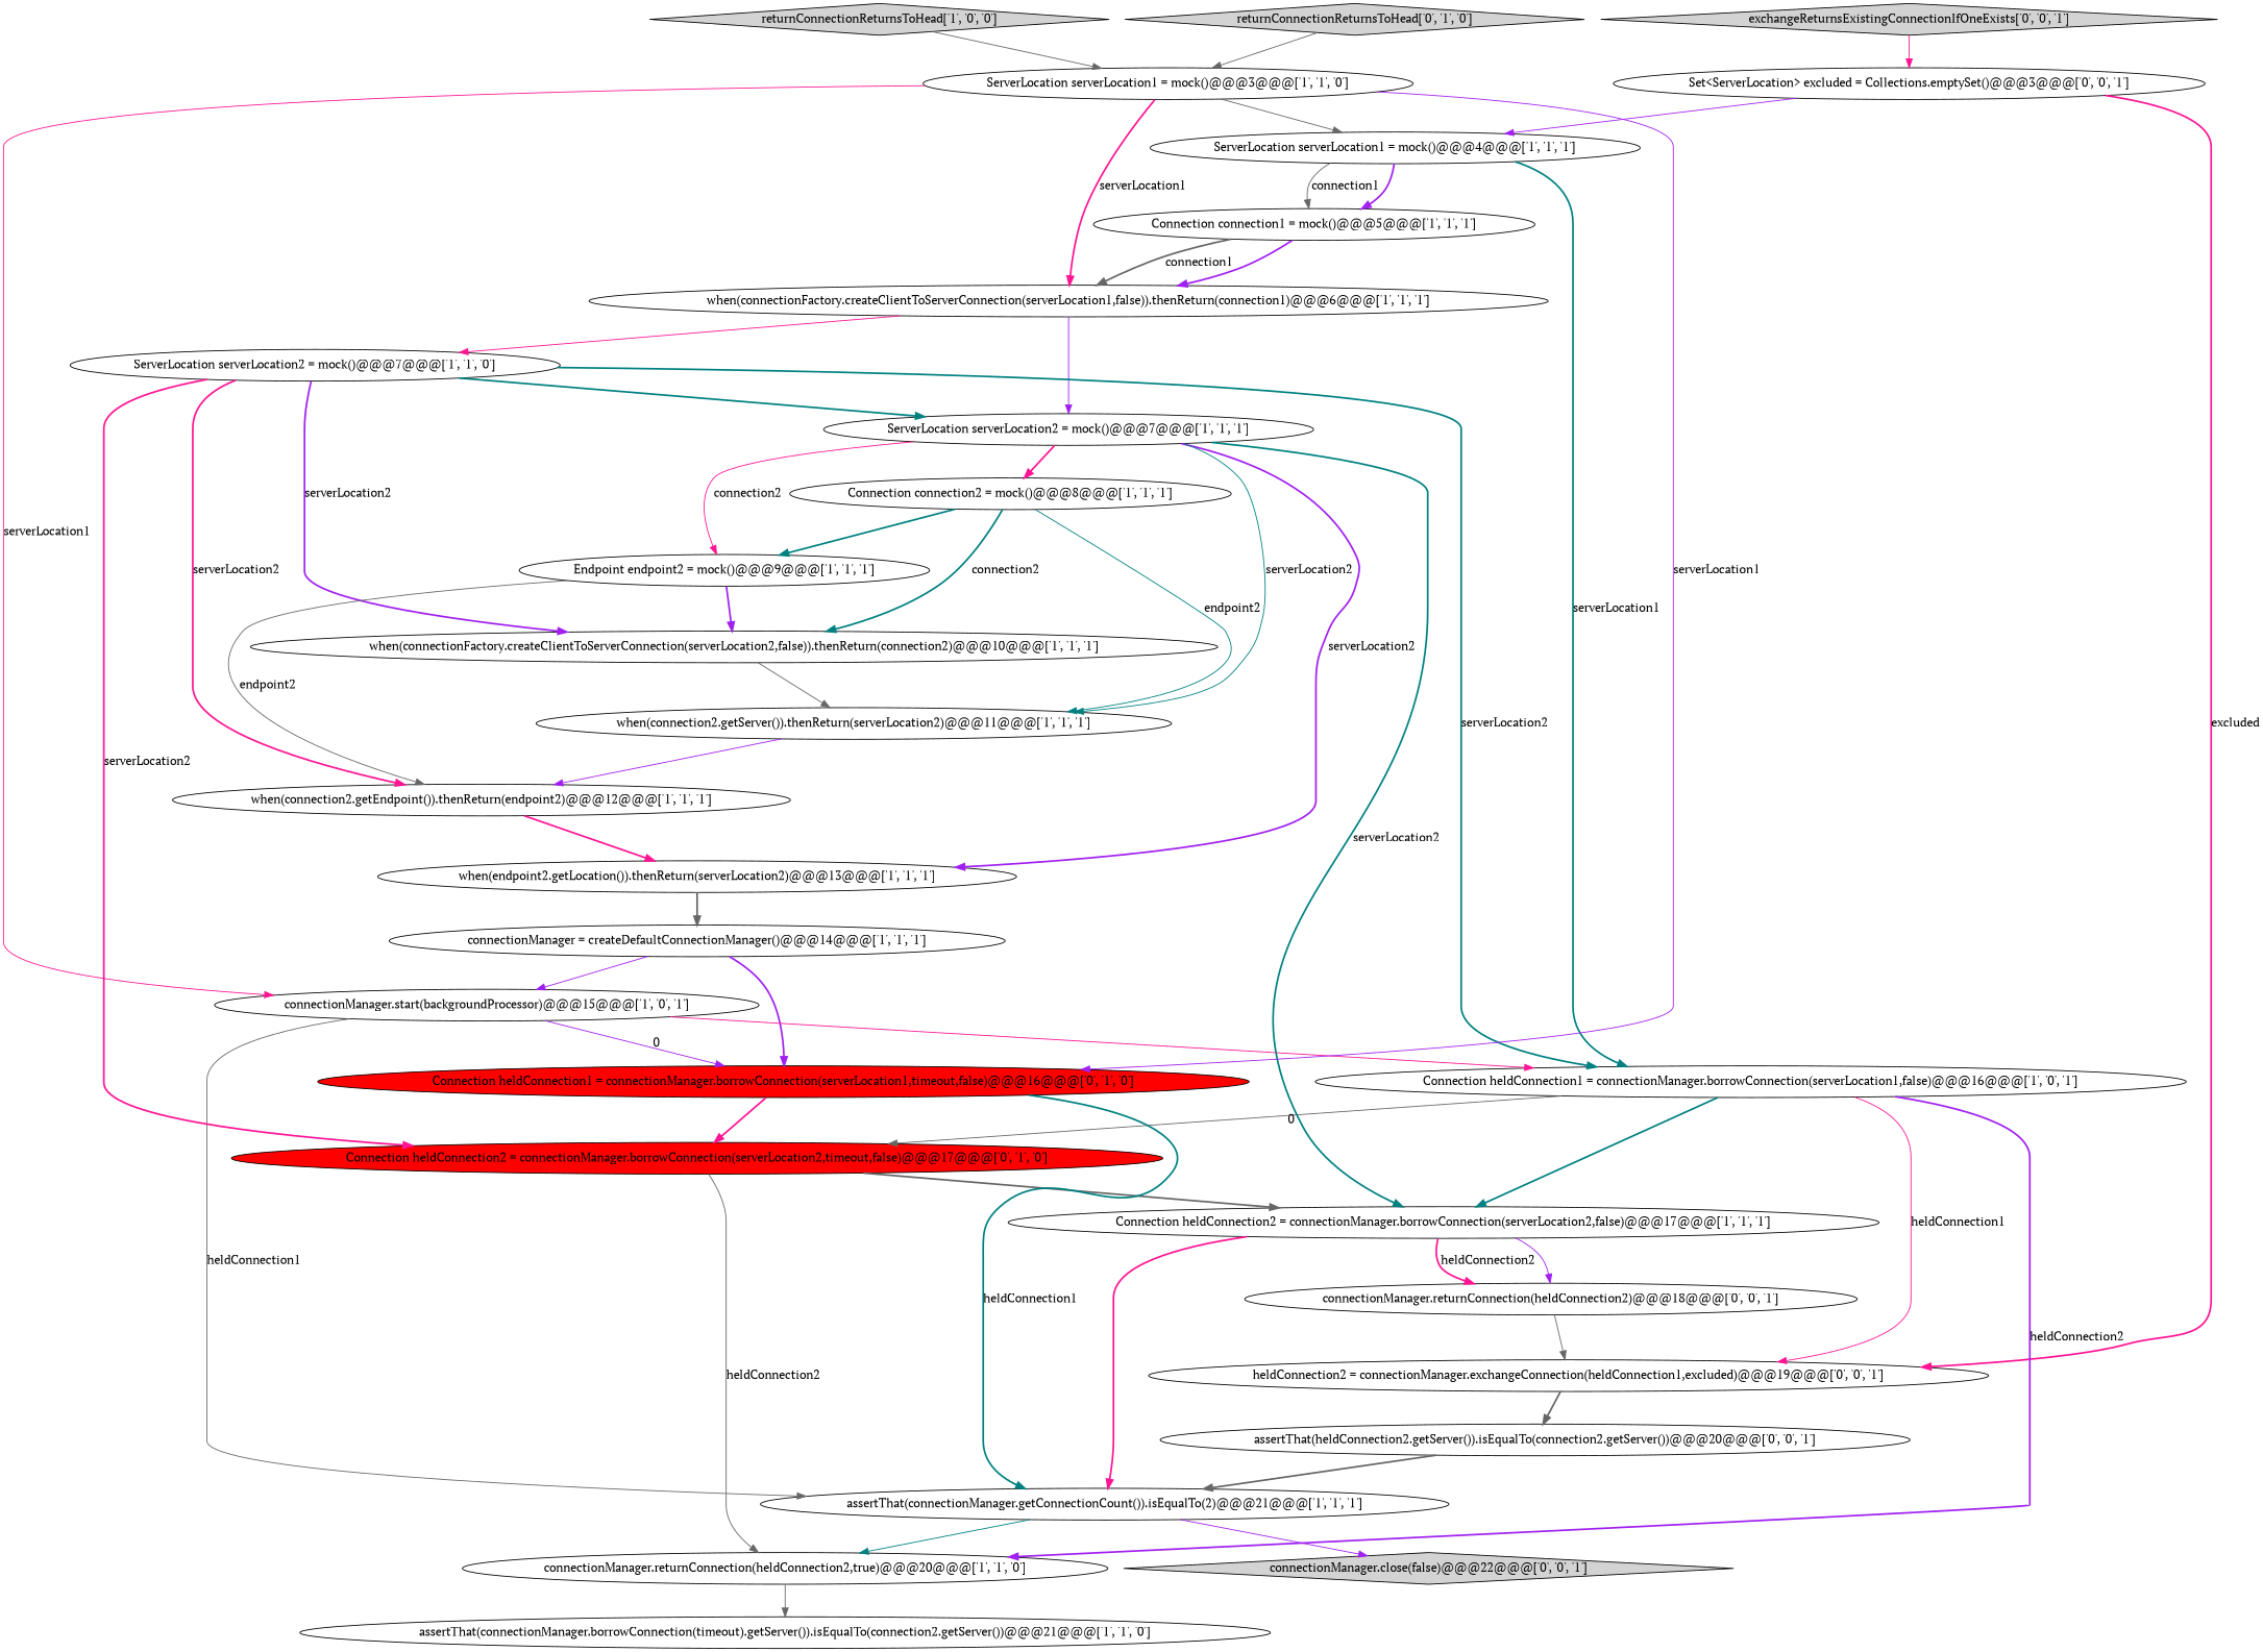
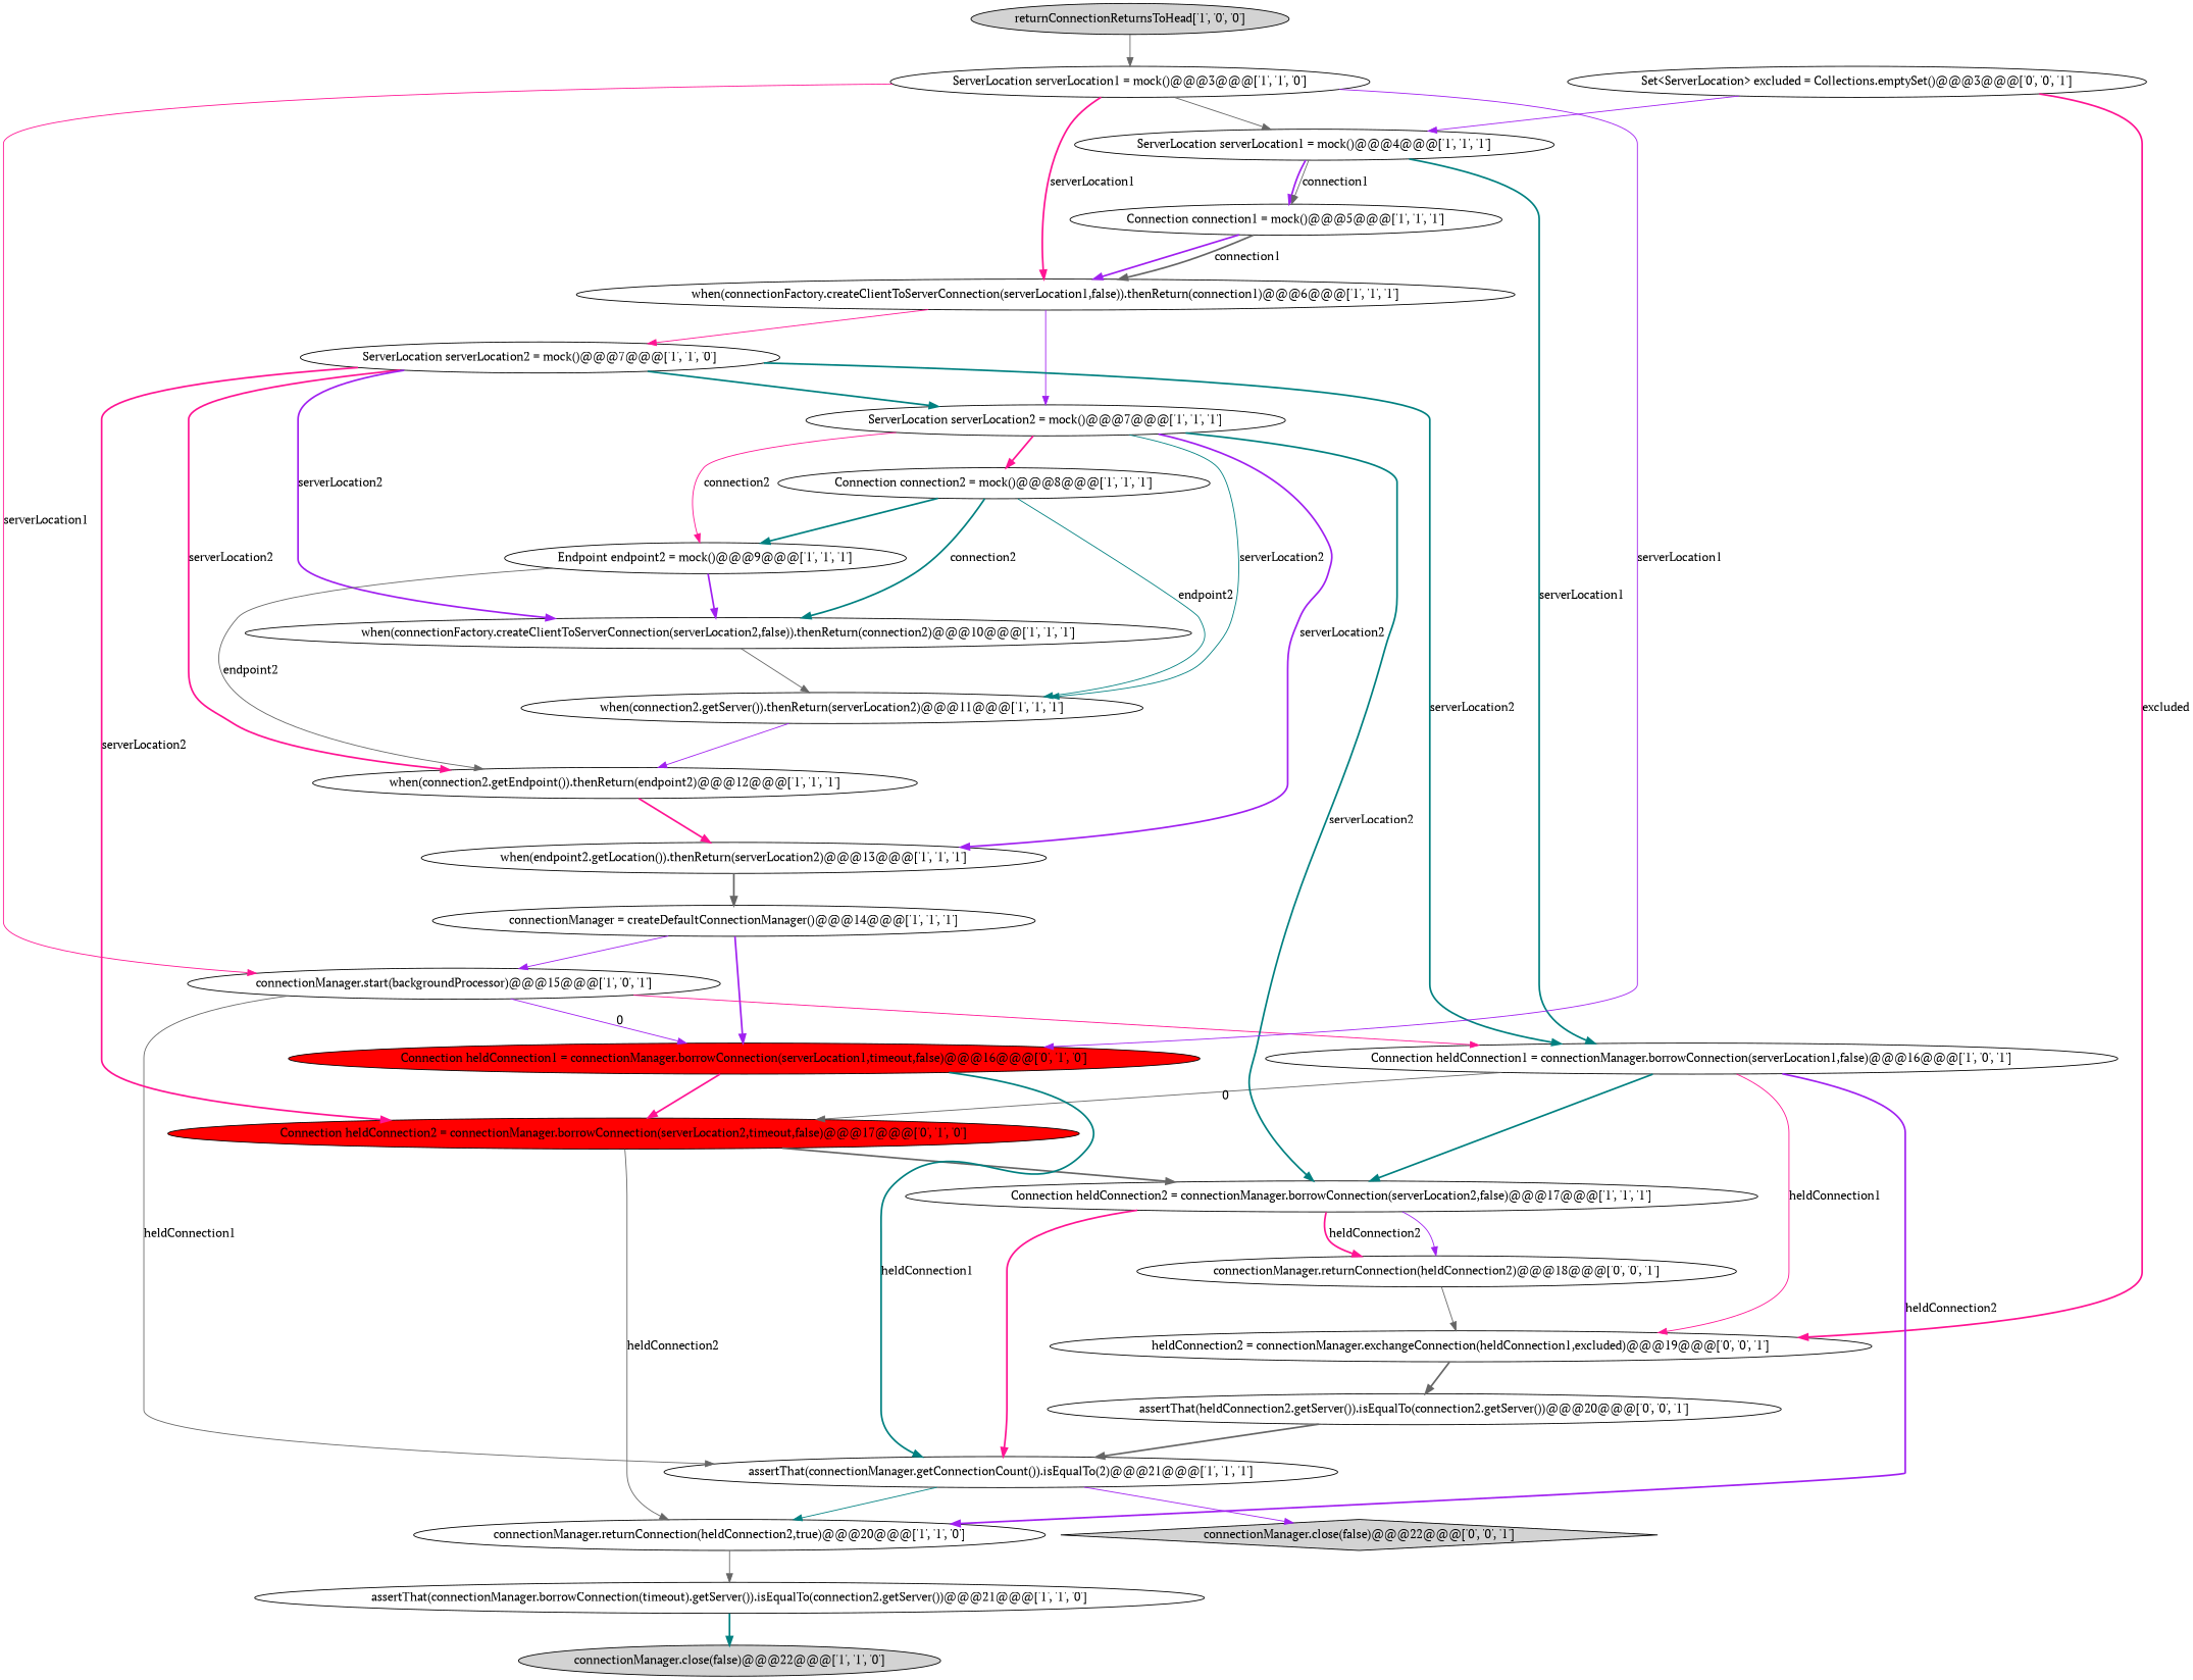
  digraph {
    fontname="PT Serif"
    node [fillcolor=white fontname="PT Serif" shape=ellipse style=filled]
    edge [color=gray40 fontname="PT Serif" style=bold]
    n1 [label="Set<ServerLocation> excluded = Collections.emptySet()@@@3@@@['0', '0', '1']"]
    n2 [label="ServerLocation serverLocation1 = mock()@@@4@@@['1', '1', '1']"]
    n3 [label="heldConnection2 = connectionManager.exchangeConnection(heldConnection1,excluded)@@@19@@@['0', '0', '1']"]
    n4 [label="Connection heldConnection1 = connectionManager.borrowConnection(serverLocation1,false)@@@16@@@['1', '0', '1']"]
    n5 [label="Connection connection1 = mock()@@@5@@@['1', '1', '1']"]
    n6 [label="assertThat(heldConnection2.getServer()).isEqualTo(connection2.getServer())@@@20@@@['0', '0', '1']"]
    n7 [fillcolor=red label="Connection heldConnection2 = connectionManager.borrowConnection(serverLocation2,timeout,false)@@@17@@@['0', '1', '0']"]
    n8 [label="Connection heldConnection2 = connectionManager.borrowConnection(serverLocation2,false)@@@17@@@['1', '1', '1']"]
    n9 [label="connectionManager.returnConnection(heldConnection2,true)@@@20@@@['1', '1', '0']"]
    n10 [label="when(connectionFactory.createClientToServerConnection(serverLocation1,false)).thenReturn(connection1)@@@6@@@['1', '1', '1']"]
    n11 [label="when(endpoint2.getLocation()).thenReturn(serverLocation2)@@@13@@@['1', '1', '1']"]
    n12 [label="connectionManager = createDefaultConnectionManager()@@@14@@@['1', '1', '1']"]
    n13 [fillcolor=red label="Connection heldConnection1 = connectionManager.borrowConnection(serverLocation1,timeout,false)@@@16@@@['0', '1', '0']"]
    n14 [label="connectionManager.start(backgroundProcessor)@@@15@@@['1', '0', '1']"]
    n15 [label="assertThat(connectionManager.getConnectionCount()).isEqualTo(2)@@@21@@@['1', '1', '1']"]
    n16 [fillcolor=lightgray label="connectionManager.close(false)@@@22@@@['0', '0', '1']" shape=diamond]
    n17 [label="connectionManager.returnConnection(heldConnection2)@@@18@@@['0', '0', '1']"]
    n18 [label="assertThat(connectionManager.borrowConnection(timeout).getServer()).isEqualTo(connection2.getServer())@@@21@@@['1', '1', '0']"]
    n19 [label="when(connection2.getEndpoint()).thenReturn(endpoint2)@@@12@@@['1', '1', '1']"]
    n20 [label="ServerLocation serverLocation2 = mock()@@@7@@@['1', '1', '0']"]
    n21 [label="when(connectionFactory.createClientToServerConnection(serverLocation2,false)).thenReturn(connection2)@@@10@@@['1', '1', '1']"]
    n22 [label="ServerLocation serverLocation2 = mock()@@@7@@@['1', '1', '1']"]
    n23 [label="when(connection2.getServer()).thenReturn(serverLocation2)@@@11@@@['1', '1', '1']"]
    n24 [label="Endpoint endpoint2 = mock()@@@9@@@['1', '1', '1']"]
    n25 [label="Connection connection2 = mock()@@@8@@@['1', '1', '1']"]
-   n26 [fillcolor=lightgray label="exchangeReturnsExistingConnectionIfOneExists['0', '0', '1']" shape=diamond]
+   n27 [fillcolor=lightgray label="connectionManager.close(false)@@@22@@@['1', '1', '0']"]
    n28 [label="ServerLocation serverLocation1 = mock()@@@3@@@['1', '1', '0']"]
-   n29 [fillcolor=lightgray label="returnConnectionReturnsToHead['0', '1', '0']" shape=diamond]
-   n30 [fillcolor=lightgray label="returnConnectionReturnsToHead['1', '0', '0']" shape=diamond]
+   n30 [fillcolor=lightgray label="returnConnectionReturnsToHead['1', '0', '0']"]
    n1 -> n2 [color=purple style=solid]
    n1 -> n3 [color=deeppink label=excluded]
    n2 -> n4 [color=teal label=serverLocation1]
    n2 -> n5 [color=purple]
    n2 -> n5 [label=connection1 style=solid]
    n3 -> n6
    n4 -> n3 [color=deeppink label=heldConnection1 style=solid]
    n4 -> n7 [label=0 style=solid]
    n4 -> n8 [color=teal]
    n4 -> n9 [color=purple label=heldConnection2]
    n5 -> n10 [color=purple]
    n5 -> n10 [label=connection1]
    n6 -> n15
    n7 -> n8
    n7 -> n9 [label=heldConnection2 style=solid]
    n8 -> n15 [color=deeppink]
    n8 -> n17 [color=purple style=solid]
    n8 -> n17 [color=deeppink label=heldConnection2]
    n9 -> n18 [style=solid]
    n10 -> n20 [color=deeppink style=solid]
    n10 -> n22 [color=purple style=solid]
    n11 -> n12
    n12 -> n13 [color=purple]
    n12 -> n14 [color=purple style=solid]
    n13 -> n7 [color=deeppink]
    n13 -> n15 [color=teal label=heldConnection1]
    n14 -> n4 [color=deeppink style=solid]
    n14 -> n13 [color=purple label=0 style=solid]
    n14 -> n15 [label=heldConnection1 style=solid]
    n15 -> n9 [color=teal style=solid]
    n15 -> n16 [color=purple style=solid]
    n17 -> n3 [style=solid]
+   n18 -> n27 [color=teal]
    n19 -> n11 [color=deeppink]
    n20 -> n4 [color=teal label=serverLocation2]
    n20 -> n7 [color=deeppink label=serverLocation2]
    n20 -> n19 [color=deeppink label=serverLocation2]
    n20 -> n21 [color=purple label=serverLocation2]
    n20 -> n22 [color=teal]
    n21 -> n23 [style=solid]
    n22 -> n8 [color=teal label=serverLocation2]
    n22 -> n11 [color=purple label=serverLocation2]
    n22 -> n23 [color=teal label=serverLocation2 style=solid]
    n22 -> n24 [color=deeppink label=connection2 style=solid]
    n22 -> n25 [color=deeppink]
    n23 -> n19 [color=purple style=solid]
    n24 -> n19 [label=endpoint2 style=solid]
    n24 -> n21 [color=purple]
    n25 -> n21 [color=teal label=connection2]
    n25 -> n23 [color=teal label=endpoint2 style=solid]
    n25 -> n24 [color=teal]
-   n26 -> n1 [color=deeppink style=solid]
    n28 -> n2 [style=solid]
    n28 -> n10 [color=deeppink label=serverLocation1]
    n28 -> n13 [color=purple label=serverLocation1 style=solid]
    n28 -> n14 [color=deeppink label=serverLocation1 style=solid]
-   n29 -> n28 [style=solid]
    n30 -> n28 [style=solid]
  }
